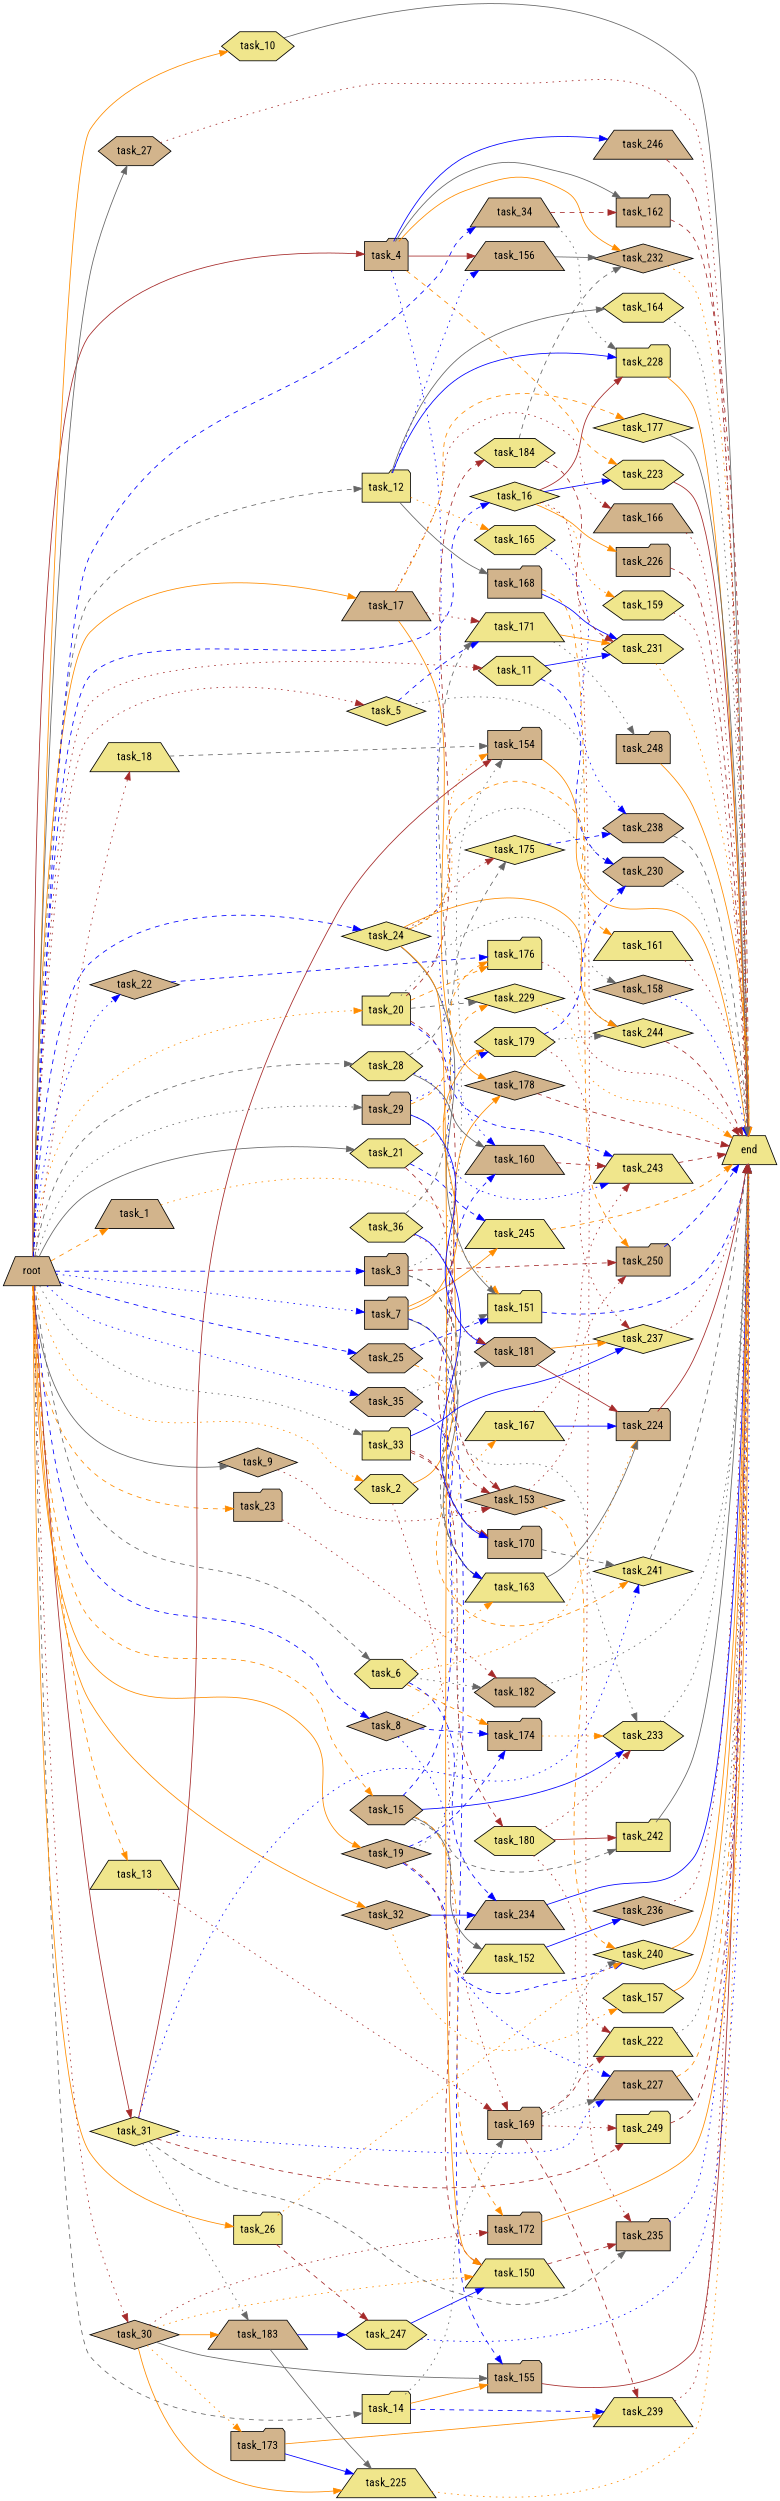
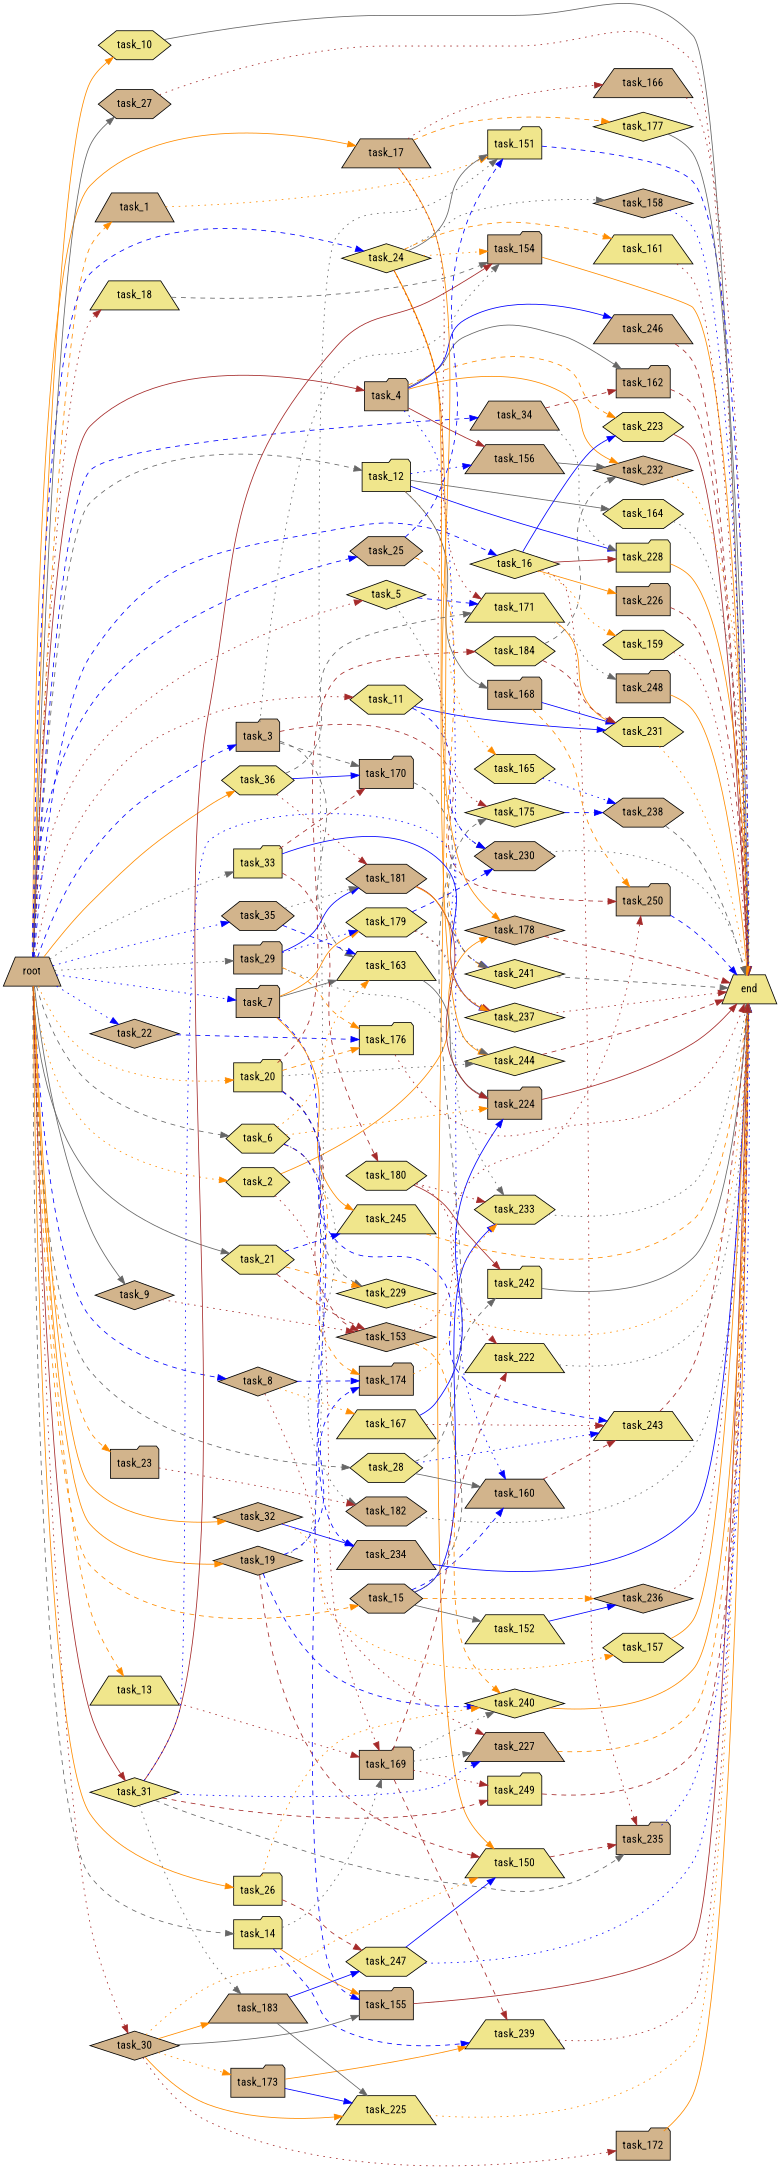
  digraph {
    fontname="Roboto Condensed"
    rankdir=LR
    node [fillcolor=khaki fontname="Roboto Condensed" shape=folder style=filled]
    edge [color=darkorange fontname="Roboto Condensed" style=dotted]
    root [fillcolor=tan shape=trapezium]
    task_1 [fillcolor=tan shape=trapezium]
    task_2 [shape=hexagon]
    task_3 [fillcolor=tan]
    task_4 [fillcolor=tan]
    task_5 [shape=diamond]
    task_6 [shape=hexagon]
    task_7 [fillcolor=tan]
    task_8 [fillcolor=tan shape=diamond]
    task_9 [fillcolor=tan shape=diamond]
    task_10 [shape=hexagon]
    task_11 [shape=hexagon]
    task_12
    task_13 [shape=trapezium]
    task_14
    task_15 [fillcolor=tan shape=hexagon]
    task_16 [shape=diamond]
    task_17 [fillcolor=tan shape=trapezium]
    task_18 [shape=trapezium]
    task_19 [fillcolor=tan shape=diamond]
    task_20
    task_21 [shape=hexagon]
    task_22 [fillcolor=tan shape=diamond]
    task_23 [fillcolor=tan]
    task_24 [shape=diamond]
    task_25 [fillcolor=tan shape=hexagon]
    task_26
    task_27 [fillcolor=tan shape=hexagon]
    task_28 [shape=hexagon]
    task_29 [fillcolor=tan]
    task_30 [fillcolor=tan shape=diamond]
    task_31 [shape=diamond]
    task_32 [fillcolor=tan shape=diamond]
    task_33
    task_34 [fillcolor=tan shape=trapezium]
    task_35 [fillcolor=tan shape=hexagon]
    task_36 [shape=hexagon]
    task_151
    task_169 [fillcolor=tan]
    task_178 [fillcolor=tan shape=diamond]
    task_154 [fillcolor=tan]
    task_163 [shape=trapezium]
    task_170 [fillcolor=tan]
    task_250 [fillcolor=tan]
    task_156 [fillcolor=tan shape=trapezium]
    task_160 [fillcolor=tan shape=trapezium]
    task_162 [fillcolor=tan]
    task_223 [shape=hexagon]
    task_232 [fillcolor=tan shape=diamond]
    task_246 [fillcolor=tan shape=trapezium]
    task_171 [shape=trapezium]
    task_230 [fillcolor=tan shape=hexagon]
    task_174 [fillcolor=tan]
    task_182 [fillcolor=tan shape=hexagon]
    task_224 [fillcolor=tan]
    task_234 [fillcolor=tan shape=trapezium]
    task_155 [fillcolor=tan]
    task_179 [shape=hexagon]
    task_245 [shape=trapezium]
    task_167 [shape=trapezium]
    task_227 [fillcolor=tan shape=trapezium]
    task_153 [fillcolor=tan shape=diamond]
    end [shape=trapezium]
    task_231 [shape=hexagon]
    task_164 [shape=hexagon]
    task_165 [shape=hexagon]
    task_168 [fillcolor=tan]
    task_228
    task_239 [shape=trapezium]
    task_152 [shape=trapezium]
    task_172 [fillcolor=tan]
    task_233 [shape=hexagon]
    task_242
    task_159 [shape=hexagon]
    task_226 [fillcolor=tan]
    task_235 [fillcolor=tan]
    task_166 [fillcolor=tan shape=trapezium]
    task_177 [shape=diamond]
    task_150 [shape=trapezium]
    task_240 [shape=diamond]
    task_176
    task_184 [shape=hexagon]
    task_229 [shape=diamond]
    task_243 [shape=trapezium]
    task_244 [shape=diamond]
    task_158 [fillcolor=tan shape=diamond]
    task_161 [shape=trapezium]
    task_175 [shape=diamond]
    task_241 [shape=diamond]
    task_247 [shape=hexagon]
    task_181 [fillcolor=tan shape=hexagon]
    task_173 [fillcolor=tan]
    task_183 [fillcolor=tan shape=trapezium]
    task_225 [shape=trapezium]
    task_249
    task_157 [shape=hexagon]
    task_180 [shape=hexagon]
    task_237 [shape=diamond]
    task_222 [shape=trapezium]
    task_248 [fillcolor=tan]
    task_238 [fillcolor=tan shape=hexagon]
    task_236 [fillcolor=tan shape=diamond]
    root -> task_1 [style=dashed]
    root -> task_2
    root -> task_3 [color=blue style=dashed]
    root -> task_4 [color=brown style=solid]
    root -> task_5 [color=brown]
    root -> task_6 [color=gray40 style=dashed]
    root -> task_7 [color=blue]
    root -> task_8 [color=blue style=dashed]
    root -> task_9 [color=gray40 style=solid]
    root -> task_10 [style=solid]
    root -> task_11 [color=brown]
    root -> task_12 [color=gray40 style=dashed]
    root -> task_13 [style=dashed]
    root -> task_14 [color=gray40 style=dashed]
    root -> task_15 [style=dashed]
    root -> task_16 [color=blue style=dashed]
    root -> task_17 [style=solid]
    root -> task_18 [color=brown]
    root -> task_19 [style=solid]
    root -> task_20
    root -> task_21 [color=gray40 style=solid]
    root -> task_22 [color=blue]
    root -> task_23 [style=dashed]
    root -> task_24 [color=blue style=dashed]
    root -> task_25 [color=blue style=dashed]
    root -> task_26 [style=solid]
    root -> task_27 [color=gray40 style=solid]
    root -> task_28 [color=gray40 style=dashed]
    root -> task_29 [color=gray40]
    root -> task_30 [color=brown]
    root -> task_31 [color=brown style=solid]
    root -> task_32 [style=solid]
    root -> task_33 [color=gray40]
    root -> task_34 [color=blue style=dashed]
    root -> task_35 [color=blue]
+   root -> task_36 [style=solid]
    task_1 -> task_151
    task_2 -> task_169 [color=brown]
    task_2 -> task_178 [style=solid]
    task_3 -> task_154 [color=gray40]
    task_3 -> task_163 [color=gray40 style=dashed]
    task_3 -> task_170 [color=gray40 style=dashed]
    task_3 -> task_250 [color=brown style=dashed]
    task_4 -> task_156 [color=brown style=solid]
    task_4 -> task_160 [color=blue]
    task_4 -> task_162 [color=gray40 style=solid]
    task_4 -> task_223 [style=dashed]
    task_4 -> task_232 [style=solid]
    task_4 -> task_246 [color=blue style=solid]
    task_5 -> task_171 [color=blue style=dashed]
    task_5 -> task_230 [color=gray40]
    task_6 -> task_163
    task_6 -> task_174 [style=dashed]
    task_6 -> task_182 [color=gray40]
    task_6 -> task_224
    task_6 -> task_234 [color=blue style=dashed]
    task_7 -> task_163 [color=gray40 style=solid]
    task_7 -> task_155 [color=blue style=dashed]
    task_7 -> task_179 [style=solid]
    task_7 -> task_245 [style=solid]
    task_8 -> task_174 [color=blue style=dashed]
    task_8 -> task_167
-   task_8 -> task_227 [color=blue]
+   task_8 -> task_227 [color=brown]
    task_9 -> task_153 [color=brown]
    task_10 -> end [color=gray40 style=solid]
    task_11 -> task_230 [color=blue style=dashed]
    task_11 -> task_231 [color=blue style=solid]
    task_12 -> task_156 [color=blue]
    task_12 -> task_164 [color=gray40 style=solid]
    task_12 -> task_165
    task_12 -> task_168 [color=gray40 style=solid]
    task_12 -> task_228 [color=blue style=solid]
    task_13 -> task_169 [color=brown]
    task_14 -> task_169 [color=gray40]
    task_14 -> task_155 [style=solid]
    task_14 -> task_239 [color=blue style=dashed]
    task_15 -> task_160 [color=blue style=dashed]
    task_15 -> task_152 [color=gray40 style=solid]
-   task_15 -> task_172 [style=dashed]
+   task_15 -> task_236 [style=dashed]
    task_15 -> task_233 [color=blue style=solid]
    task_15 -> task_242 [color=gray40 style=dashed]
    task_16 -> task_223 [color=blue style=solid]
    task_16 -> task_228 [color=brown style=solid]
    task_16 -> task_159
    task_16 -> task_226 [style=solid]
    task_16 -> task_235 [color=brown]
    task_17 -> task_178 [style=solid]
    task_17 -> task_171 [color=brown]
    task_17 -> task_166 [color=brown]
    task_17 -> task_177 [style=dashed]
    task_18 -> task_154 [color=gray40 style=dashed]
    task_19 -> task_151 [color=gray40]
    task_19 -> task_174 [color=blue style=dashed]
    task_19 -> task_150 [color=brown style=dashed]
    task_19 -> task_240 [color=blue style=dashed]
    task_20 -> task_153 [color=brown style=dashed]
    task_20 -> task_176 [style=dashed]
    task_20 -> task_184 [color=brown style=dashed]
    task_20 -> task_229 [color=gray40 style=dashed]
    task_20 -> task_243 [color=blue style=dashed]
    task_20 -> task_244 [color=gray40]
    task_21 -> task_245 [color=blue style=dashed]
    task_21 -> task_153 [color=brown style=dashed]
    task_21 -> task_229 [style=dashed]
    task_22 -> task_176 [color=blue style=dashed]
    task_23 -> task_182 [color=brown]
    task_24 -> task_151 [color=gray40 style=solid]
    task_24 -> task_154
    task_24 -> task_150 [style=solid]
    task_24 -> task_244 [style=solid]
    task_24 -> task_158 [color=gray40]
    task_24 -> task_161 [style=dashed]
    task_24 -> task_175 [color=brown]
    task_25 -> task_151 [color=blue style=dashed]
    task_25 -> task_241 [style=dashed]
    task_26 -> task_240
    task_26 -> task_247 [color=brown style=dashed]
    task_27 -> end [color=brown]
    task_28 -> task_160 [color=gray40 style=solid]
    task_28 -> task_243 [color=blue]
    task_28 -> task_175 [color=gray40 style=dashed]
    task_29 -> task_179 [color=blue]
    task_29 -> task_233 [color=gray40]
    task_29 -> task_176 [style=dashed]
    task_29 -> task_181 [color=blue style=solid]
    task_30 -> task_155 [color=gray40 style=solid]
    task_30 -> task_172 [color=brown]
    task_30 -> task_150
    task_30 -> task_173
    task_30 -> task_183 [style=solid]
    task_30 -> task_225 [style=solid]
    task_31 -> task_154 [color=brown style=solid]
    task_31 -> task_227 [color=blue]
    task_31 -> task_235 [color=gray40 style=dashed]
    task_31 -> task_241 [color=blue]
    task_31 -> task_183 [color=gray40]
    task_31 -> task_249 [color=brown style=dashed]
    task_32 -> task_234 [color=blue style=solid]
    task_32 -> task_157
    task_33 -> task_170 [color=brown style=dashed]
    task_33 -> task_180 [color=brown style=dashed]
    task_33 -> task_237 [color=blue style=solid]
    task_34 -> task_162 [color=brown style=dashed]
    task_34 -> task_228 [color=gray40]
    task_35 -> task_163 [color=blue style=dashed]
    task_35 -> task_181 [color=gray40]
    task_36 -> task_170 [color=blue style=solid]
    task_36 -> task_171 [color=gray40 style=dashed]
    task_36 -> task_181 [color=brown]
    task_151 -> end [color=blue style=dashed]
    task_169 -> task_227 [color=gray40]
    task_169 -> task_239 [color=brown style=dashed]
    task_169 -> task_240 [color=gray40]
    task_169 -> task_249 [color=brown]
    task_169 -> task_222 [color=brown style=dashed]
    task_178 -> end [color=brown style=dashed]
    task_154 -> end [style=solid]
    task_163 -> task_224 [color=gray40 style=solid]
    task_170 -> task_241 [color=gray40 style=dashed]
    task_250 -> end [color=blue style=dashed]
    task_156 -> task_232 [color=gray40 style=solid]
    task_160 -> task_243 [color=brown style=dashed]
    task_162 -> end [color=brown style=dashed]
    task_223 -> end [color=brown style=solid]
    task_232 -> end
    task_246 -> end [color=brown style=dashed]
    task_171 -> task_231 [style=solid]
    task_171 -> task_248 [color=gray40]
    task_230 -> end [color=gray40]
    task_174 -> task_233
    task_182 -> end [color=gray40]
    task_224 -> end [color=brown style=solid]
    task_234 -> end [color=blue style=solid]
    task_155 -> end [color=brown style=solid]
    task_179 -> task_230 [color=blue style=dashed]
    task_179 -> task_244 [color=gray40]
    task_179 -> task_237 [color=brown]
    task_245 -> end [style=dashed]
    task_167 -> task_224 [color=blue style=solid]
    task_167 -> task_243 [color=brown]
    task_227 -> end [style=dashed]
    task_153 -> task_250 [color=brown]
    task_153 -> task_240 [style=dashed]
    task_231 -> end
    task_164 -> end [color=gray40]
    task_165 -> task_238 [color=blue]
    task_168 -> task_250 [style=dashed]
    task_168 -> task_231 [color=blue style=solid]
    task_228 -> end [style=solid]
    task_239 -> end [color=brown]
    task_152 -> task_236 [color=blue style=solid]
    task_172 -> end [style=solid]
    task_233 -> end [color=gray40]
    task_242 -> end [color=gray40 style=solid]
    task_159 -> end [color=brown]
    task_226 -> end [color=brown style=dashed]
    task_235 -> end [color=blue]
    task_166 -> end [color=brown]
    task_177 -> end [color=gray40 style=solid]
    task_150 -> task_235 [color=brown style=dashed]
    task_240 -> end [style=solid]
    task_176 -> end [color=brown]
    task_184 -> task_232 [color=gray40 style=dashed]
    task_184 -> task_231 [color=brown style=dashed]
    task_229 -> end
    task_243 -> end [color=brown style=dashed]
    task_244 -> end [color=brown style=dashed]
    task_158 -> end [color=blue]
    task_161 -> end [color=brown]
    task_175 -> task_238 [color=blue style=dashed]
    task_241 -> end [color=gray40 style=dashed]
    task_247 -> end [color=blue]
    task_247 -> task_150 [color=blue style=solid]
    task_181 -> task_224 [color=brown style=solid]
    task_181 -> task_237 [style=solid]
    task_173 -> task_239 [style=solid]
    task_173 -> task_225 [color=blue style=solid]
    task_183 -> task_247 [color=blue style=solid]
    task_183 -> task_225 [color=gray40 style=solid]
    task_225 -> end
    task_249 -> end [color=brown style=dashed]
    task_157 -> end [style=solid]
    task_180 -> task_233 [color=brown]
    task_180 -> task_242 [color=brown style=solid]
    task_180 -> task_222 [color=brown]
    task_237 -> end [color=brown]
    task_222 -> end [color=gray40]
    task_248 -> end [style=solid]
    task_238 -> end [color=gray40 style=dashed]
    task_236 -> end [color=brown]
  }
